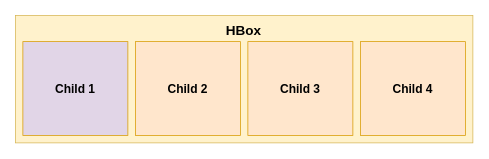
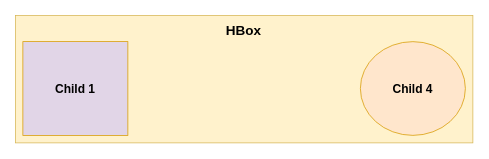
  <mxCell id="0" />
  <mxCell id="1" parent="0" />
  <mxCell id="2" value="" style="rounded=0;whiteSpace=wrap;html=1;fillColor=#fff2cc;strokeColor=#d6b656;" vertex="1" parent="1"><mxGeometry x="20" width="610" height="170" as="geometry" y="20" /></mxCell>
  <mxCell id="3" value="Child 1" style="rounded=0;whiteSpace=wrap;html=1;fillColor=#e1d5e7;strokeColor=#d79b00;fontSize=16;fontStyle=1;" vertex="1" parent="1"><mxGeometry x="30" y="55" width="140" height="125" as="geometry" /></mxCell>
- <mxCell id="4" value="Child 2" style="rounded=0;whiteSpace=wrap;html=1;fillColor=#ffe6cc;strokeColor=#d79b00;fontSize=16;fontStyle=1" vertex="1" parent="1"><mxGeometry x="180" y="55" width="140" height="125" as="geometry" /></mxCell>
- <mxCell id="5" value="Child 3" style="rounded=0;whiteSpace=wrap;html=1;fillColor=#ffe6cc;strokeColor=#d79b00;fontSize=16;fontStyle=1" vertex="1" parent="1"><mxGeometry x="330" y="55" width="140" height="125" as="geometry" /></mxCell>
- <mxCell id="6" value="Child 4" style="rounded=0;whiteSpace=wrap;html=1;fillColor=#ffe6cc;strokeColor=#d79b00;fontSize=16;fontStyle=1" vertex="1" parent="1"><mxGeometry x="480" y="55" width="140" height="125" as="geometry" /></mxCell>
+ <mxCell id="6" value="Child 4" style="ellipse;whiteSpace=wrap;html=1;fillColor=#ffe6cc;strokeColor=#d79b00;fontSize=16;fontStyle=1;" vertex="1" parent="1"><mxGeometry x="480" y="55" width="140" height="125" as="geometry" /></mxCell>
  <mxCell id="7" value="HBox" style="text;html=1;resizable=0;points=[];autosize=1;align=left;verticalAlign=top;spacingTop=-4;fontStyle=1;fontSize=18;" vertex="1" parent="1"><mxGeometry x="299" y="27" width="40" height="20" as="geometry" /></mxCell>
